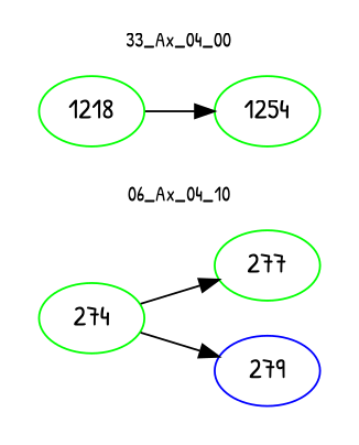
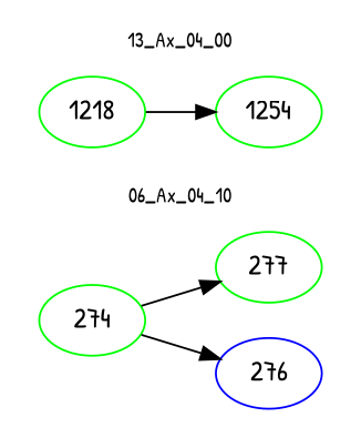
  digraph {
    fontname="Patrick Hand"
    rankdir=LR
    node [color=green fontname="Patrick Hand"]
    edge [color=black fontname="Patrick Hand"]
    n1 [label=274]
-   n2 [color=blue label=279]
+   n2 [color=blue label=276]
    n3 [label=277]
    n4 [label=1218]
    n5 [label=1254]
    subgraph cluster_1 {
      color=white
      fontsize=10
      label="06_Ax_04_10"
      n1
      n2
      n3
    }
    subgraph cluster_2 {
      color=white
      fontsize=10
-     label="33_Ax_04_00"
+     label="13_Ax_04_00"
      n4
      n5
    }
    n1 -> n2
    n1 -> n3
    n4 -> n5
  }
